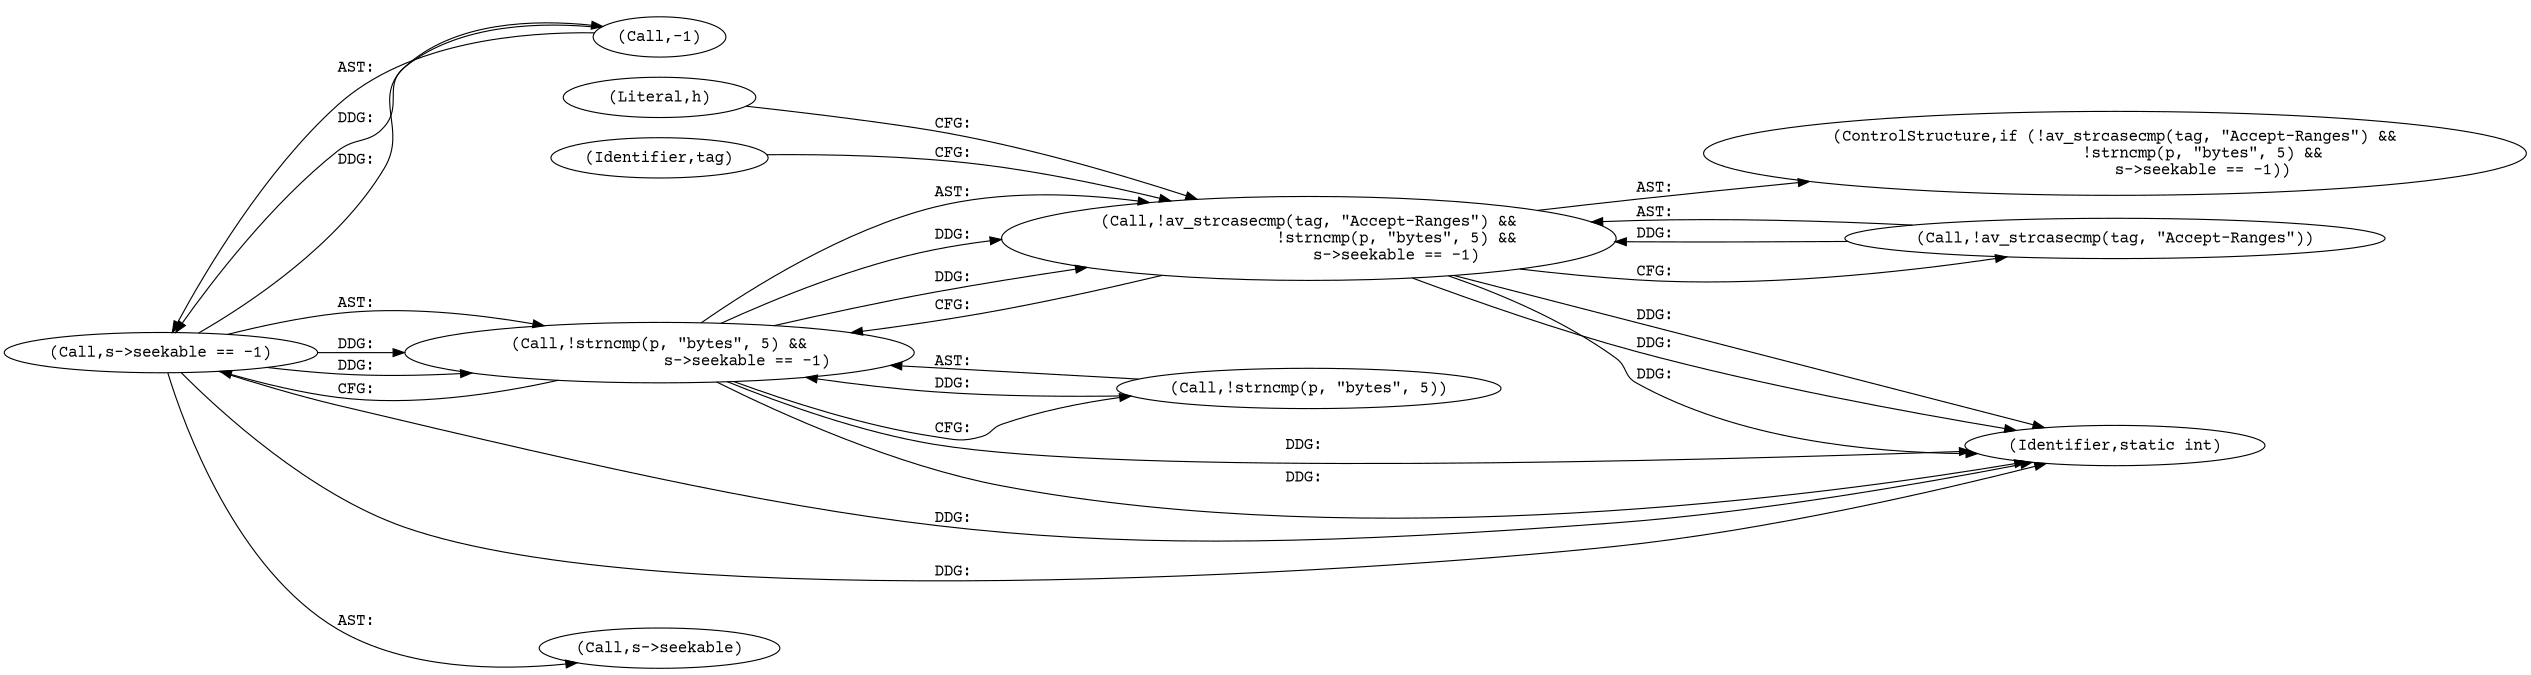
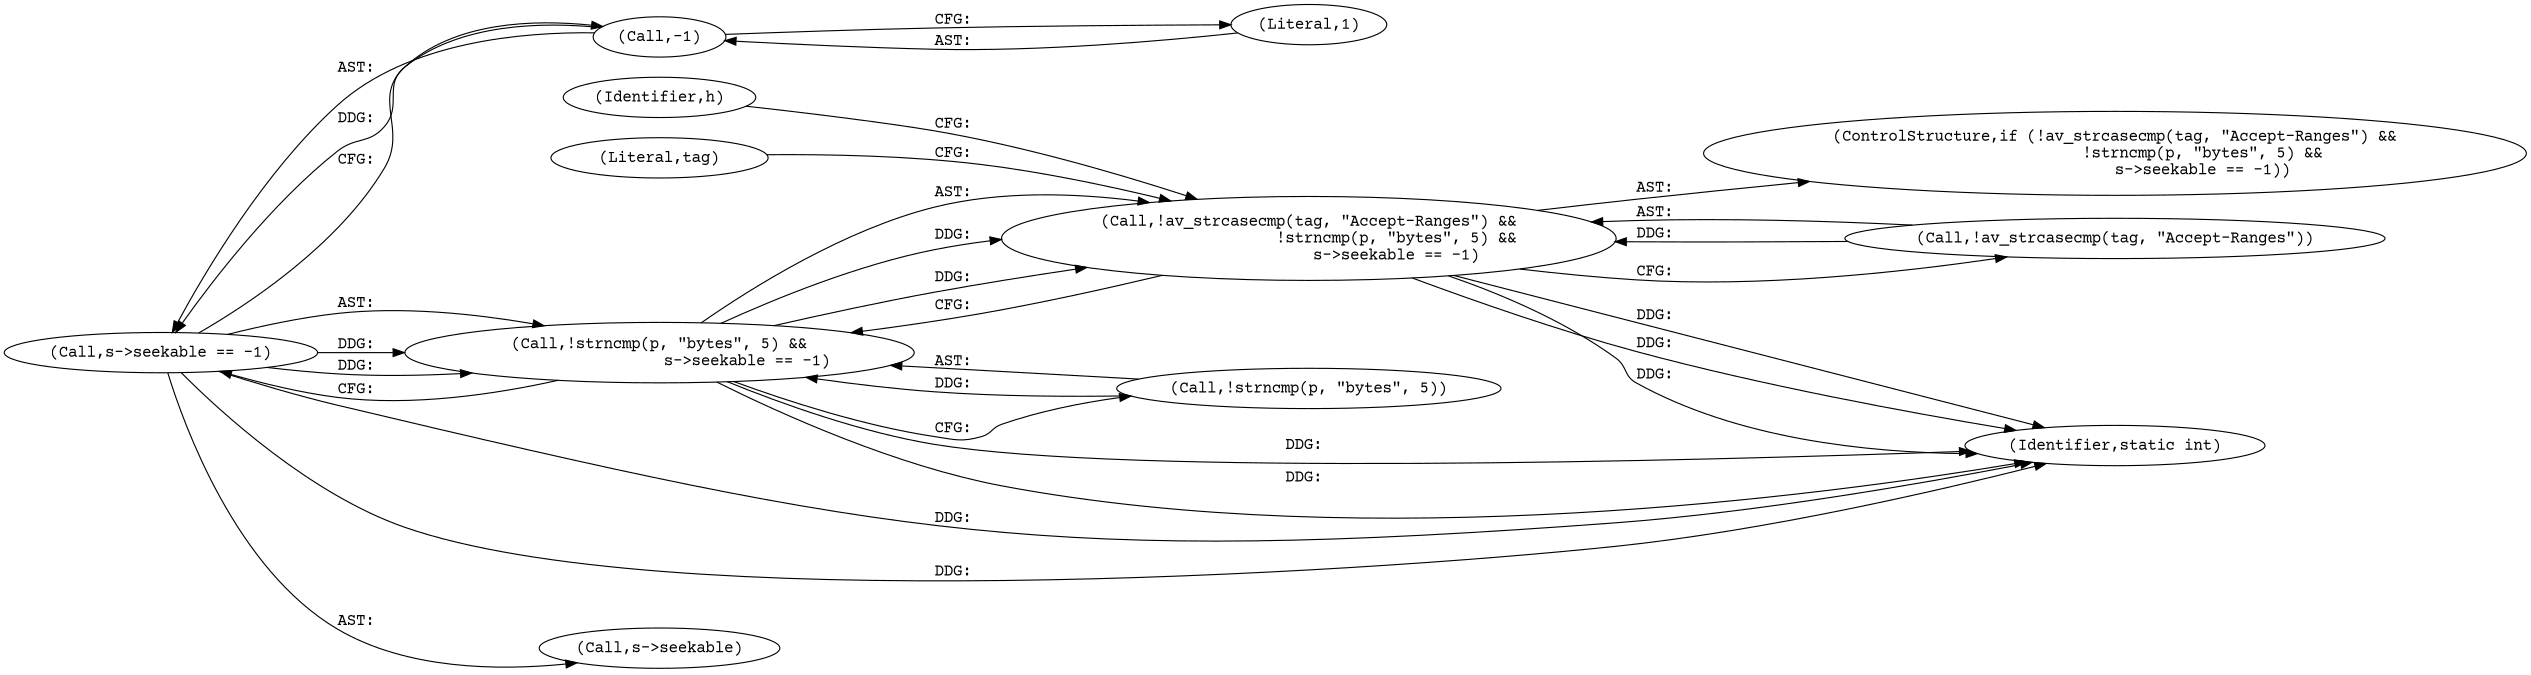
  digraph {
    fontname="Courier Prime"
    rankdir=LR
    node [fontname="Courier Prime"]
    edge [fontname="Courier Prime"]
    n1 [label="(Call,s->seekable == -1)"]
    n2 [label="(Call,-1)"]
    n3 [label="(Call,!strncmp(p, \"bytes\", 5) &&\n                   s->seekable == -1)"]
    n4 [label="(Identifier,static int)"]
    n5 [label="(Call,s->seekable)"]
+   n6 [label="(Literal,1)"]
    n7 [label="(Call,!av_strcasecmp(tag, \"Accept-Ranges\") &&\n                   !strncmp(p, \"bytes\", 5) &&\n                   s->seekable == -1)"]
    n8 [label="(Call,!strncmp(p, \"bytes\", 5))"]
    n9 [label="(ControlStructure,if (!av_strcasecmp(tag, \"Accept-Ranges\") &&\n                   !strncmp(p, \"bytes\", 5) &&\n                   s->seekable == -1))"]
    n10 [label="(Call,!av_strcasecmp(tag, \"Accept-Ranges\"))"]
-   n11 [label="(Literal,h)"]
-   n12 [label="(Identifier,tag)"]
-   n1 -> n2 [label="DDG: "]
+   n11 [label="(Identifier,h)"]
+   n12 [label="(Literal,tag)"]
+   n1 -> n2 [label="CFG: "]
    n1 -> n3 [label="AST: "]
    n1 -> n3 [label="DDG: "]
    n1 -> n3 [label="DDG: "]
    n1 -> n4 [label="DDG: "]
    n1 -> n4 [label="DDG: "]
    n1 -> n5 [label="AST: "]
    n2 -> n1 [label="AST: "]
    n2 -> n1 [label="DDG: "]
+   n2 -> n6 [label="CFG: "]
    n3 -> n1 [label="CFG: "]
    n3 -> n4 [label="DDG: "]
    n3 -> n4 [label="DDG: "]
    n3 -> n7 [label="AST: "]
    n3 -> n7 [label="DDG: "]
    n3 -> n7 [label="DDG: "]
    n3 -> n8 [label="CFG: "]
+   n6 -> n2 [label="AST: "]
    n7 -> n3 [label="CFG: "]
    n7 -> n4 [label="DDG: "]
    n7 -> n4 [label="DDG: "]
    n7 -> n4 [label="DDG: "]
    n7 -> n9 [label="AST: "]
    n7 -> n10 [label="CFG: "]
    n8 -> n3 [label="AST: "]
    n8 -> n3 [label="DDG: "]
    n10 -> n7 [label="AST: "]
    n10 -> n7 [label="DDG: "]
    n11 -> n7 [label="CFG: "]
    n12 -> n7 [label="CFG: "]
  }
